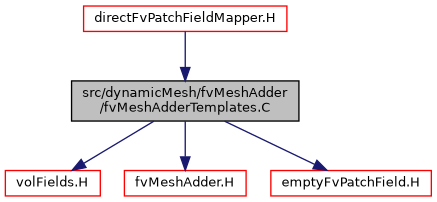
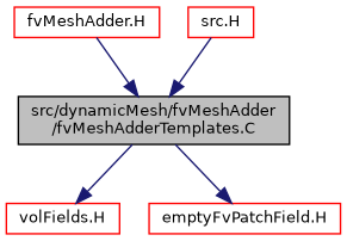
  digraph {
    node [color=red fontname=Helvetica fontsize=10 shape=record]
    edge [color=midnightblue fontname=Helvetica fontsize=10 labelfontname=Helvetica labelfontsize=10 style=solid]
    n1 [color=black fillcolor=grey75 fontcolor=black height=0.2 label="src/dynamicMesh/fvMeshAdder\l/fvMeshAdderTemplates.C" style=filled width=0.4]
    n2 [height=0.2 label="volFields.H" width=0.4]
    n3 [height=0.2 label="fvMeshAdder.H" width=0.4]
    n4 [height=0.2 label="emptyFvPatchField.H" width=0.4]
-   n5 [height=0.2 label="directFvPatchFieldMapper.H" width=0.4]
+   n5 [height=0.2 label="src.H" width=0.4]
    n1 -> n2
-   n1 -> n3
+   n3 -> n1
    n1 -> n4
    n5 -> n1
  }
